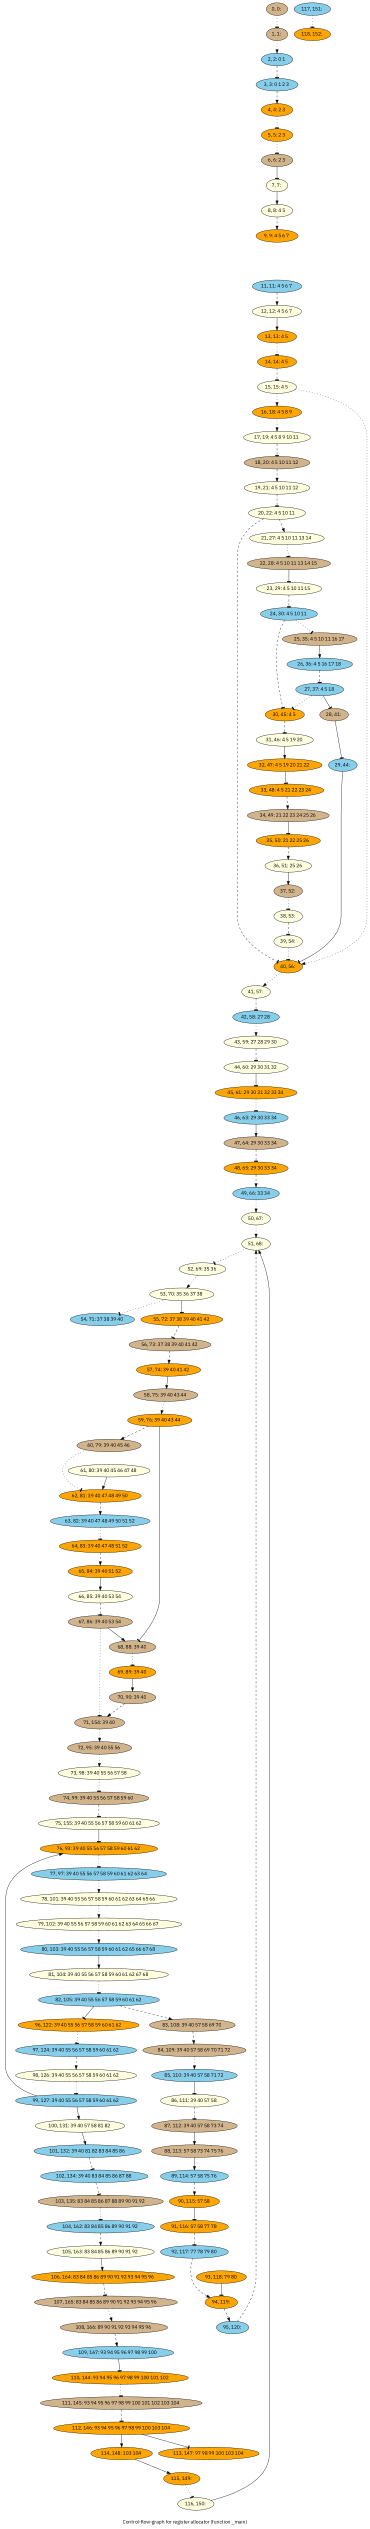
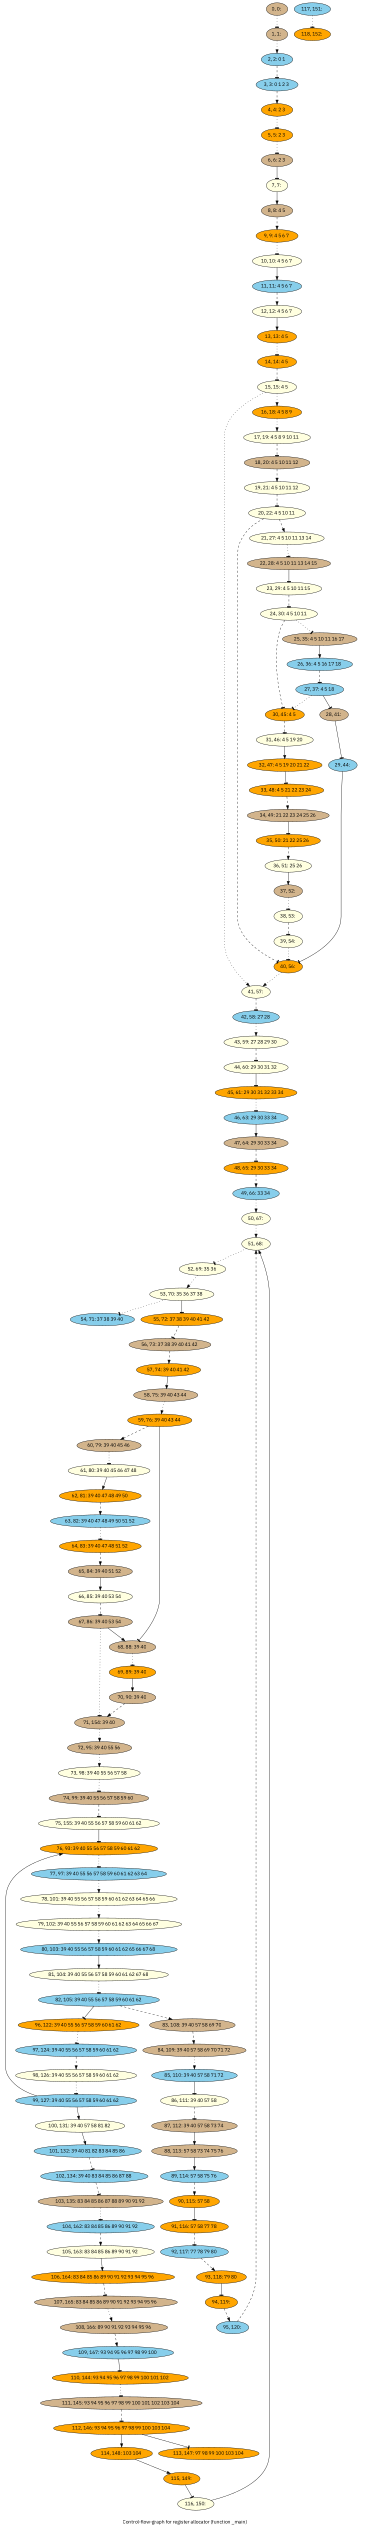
  digraph {
    fontname="IBM Plex Sans"
    label="Control-flow-graph for register allocator (function _main)"
    node [fillcolor=orange fontname="IBM Plex Sans" style=filled]
    edge [arrowhead=tee fontname="IBM Plex Sans" style=dashed]
    n1 [fillcolor=tan label="0, 0: "]
    n2 [fillcolor=tan label="1, 1: "]
    n3 [fillcolor=skyblue label="2, 2: 0 1 "]
    n4 [fillcolor=skyblue label="3, 3: 0 1 2 3 "]
    n5 [label="4, 4: 2 3 "]
    n6 [label="5, 5: 2 3 "]
    n7 [fillcolor=tan label="6, 6: 2 3 "]
    n8 [fillcolor=lightyellow label="7, 7: "]
-   n9 [fillcolor=lightyellow label="8, 8: 4 5 "]
+   n9 [fillcolor=tan label="8, 8: 4 5 "]
    n10 [label="9, 9: 4 5 6 7 "]
+   n11 [fillcolor=lightyellow label="10, 10: 4 5 6 7 "]
    n12 [fillcolor=skyblue label="11, 11: 4 5 6 7 "]
    n13 [fillcolor=lightyellow label="12, 12: 4 5 6 7 "]
    n14 [label="13, 13: 4 5 "]
    n15 [label="14, 14: 4 5 "]
    n16 [fillcolor=lightyellow label="15, 15: 4 5 "]
    n17 [label="16, 18: 4 5 8 9 "]
    n18 [label="40, 56: "]
    n19 [fillcolor=lightyellow label="17, 19: 4 5 8 9 10 11 "]
    n20 [fillcolor=lightyellow label="41, 57: "]
    n21 [fillcolor=tan label="18, 20: 4 5 10 11 12 "]
    n22 [fillcolor=lightyellow label="19, 21: 4 5 10 11 12 "]
    n23 [fillcolor=lightyellow label="20, 22: 4 5 10 11 "]
    n24 [fillcolor=lightyellow label="21, 27: 4 5 10 11 13 14 "]
    n25 [fillcolor=tan label="22, 28: 4 5 10 11 13 14 15 "]
    n26 [fillcolor=lightyellow label="23, 29: 4 5 10 11 15 "]
-   n27 [fillcolor=skyblue label="24, 30: 4 5 10 11 "]
+   n27 [fillcolor=lightyellow label="24, 30: 4 5 10 11 "]
    n28 [fillcolor=tan label="25, 35: 4 5 10 11 16 17 "]
    n29 [label="30, 45: 4 5 "]
    n30 [fillcolor=skyblue label="26, 36: 4 5 16 17 18 "]
    n31 [fillcolor=lightyellow label="31, 46: 4 5 19 20 "]
    n32 [fillcolor=skyblue label="27, 37: 4 5 18 "]
    n33 [fillcolor=tan label="28, 41: "]
    n34 [fillcolor=skyblue label="29, 44: "]
    n35 [label="32, 47: 4 5 19 20 21 22 "]
    n36 [label="33, 48: 4 5 21 22 23 24 "]
    n37 [fillcolor=tan label="34, 49: 21 22 23 24 25 26 "]
    n38 [label="35, 50: 21 22 25 26 "]
    n39 [fillcolor=lightyellow label="36, 51: 25 26 "]
    n40 [fillcolor=tan label="37, 52: "]
    n41 [fillcolor=lightyellow label="38, 53: "]
    n42 [fillcolor=lightyellow label="39, 54: "]
    n43 [fillcolor=skyblue label="42, 58: 27 28 "]
    n44 [fillcolor=lightyellow label="43, 59: 27 28 29 30 "]
    n45 [fillcolor=lightyellow label="44, 60: 29 30 31 32 "]
    n46 [label="45, 61: 29 30 31 32 33 34 "]
    n47 [fillcolor=skyblue label="46, 63: 29 30 33 34 "]
    n48 [fillcolor=tan label="47, 64: 29 30 33 34 "]
    n49 [label="48, 65: 29 30 33 34 "]
    n50 [fillcolor=skyblue label="49, 66: 33 34 "]
    n51 [fillcolor=lightyellow label="50, 67: "]
    n52 [fillcolor=lightyellow label="51, 68: "]
    n53 [fillcolor=lightyellow label="52, 69: 35 36 "]
    n54 [fillcolor=lightyellow label="53, 70: 35 36 37 38 "]
    n55 [fillcolor=skyblue label="54, 71: 37 38 39 40 "]
    n56 [label="55, 72: 37 38 39 40 41 42 "]
    n57 [fillcolor=tan label="56, 73: 37 38 39 40 41 42 "]
    n58 [label="57, 74: 39 40 41 42 "]
    n59 [fillcolor=tan label="58, 75: 39 40 43 44 "]
    n60 [label="59, 76: 39 40 43 44 "]
    n61 [fillcolor=tan label="60, 79: 39 40 45 46 "]
    n62 [fillcolor=tan label="68, 88: 39 40 "]
    n63 [fillcolor=lightyellow label="61, 80: 39 40 45 46 47 48 "]
    n64 [label="69, 89: 39 40 "]
    n65 [label="62, 81: 39 40 47 48 49 50 "]
    n66 [fillcolor=skyblue label="63, 82: 39 40 47 48 49 50 51 52 "]
    n67 [label="64, 83: 39 40 47 48 51 52 "]
-   n68 [label="65, 84: 39 40 51 52 "]
+   n68 [fillcolor=tan label="65, 84: 39 40 51 52 "]
    n69 [fillcolor=lightyellow label="66, 85: 39 40 53 54 "]
    n70 [fillcolor=tan label="67, 86: 39 40 53 54 "]
    n71 [fillcolor=tan label="71, 154: 39 40 "]
    n72 [fillcolor=tan label="72, 95: 39 40 55 56 "]
    n73 [fillcolor=tan label="70, 90: 39 40 "]
    n74 [fillcolor=lightyellow label="73, 98: 39 40 55 56 57 58 "]
    n75 [fillcolor=tan label="74, 99: 39 40 55 56 57 58 59 60 "]
    n76 [fillcolor=lightyellow label="75, 155: 39 40 55 56 57 58 59 60 61 62 "]
    n77 [label="76, 93: 39 40 55 56 57 58 59 60 61 62 "]
    n78 [fillcolor=skyblue label="77, 97: 39 40 55 56 57 58 59 60 61 62 63 64 "]
    n79 [fillcolor=lightyellow label="78, 101: 39 40 55 56 57 58 59 60 61 62 63 64 65 66 "]
    n80 [fillcolor=lightyellow label="79, 102: 39 40 55 56 57 58 59 60 61 62 63 64 65 66 67 "]
    n81 [fillcolor=skyblue label="80, 103: 39 40 55 56 57 58 59 60 61 62 65 66 67 68 "]
    n82 [fillcolor=lightyellow label="81, 104: 39 40 55 56 57 58 59 60 61 62 67 68 "]
    n83 [fillcolor=skyblue label="82, 105: 39 40 55 56 57 58 59 60 61 62 "]
    n84 [fillcolor=tan label="83, 108: 39 40 57 58 69 70 "]
    n85 [label="96, 122: 39 40 55 56 57 58 59 60 61 62 "]
    n86 [fillcolor=tan label="84, 109: 39 40 57 58 69 70 71 72 "]
    n87 [fillcolor=skyblue label="97, 124: 39 40 55 56 57 58 59 60 61 62 "]
    n88 [fillcolor=skyblue label="85, 110: 39 40 57 58 71 72 "]
    n89 [fillcolor=lightyellow label="86, 111: 39 40 57 58 "]
    n90 [fillcolor=tan label="87, 112: 39 40 57 58 73 74 "]
    n91 [fillcolor=tan label="88, 113: 57 58 73 74 75 76 "]
    n92 [fillcolor=skyblue label="89, 114: 57 58 75 76 "]
    n93 [label="90, 115: 57 58 "]
    n94 [label="91, 116: 57 58 77 78 "]
    n95 [fillcolor=skyblue label="92, 117: 77 78 79 80 "]
    n96 [label="93, 118: 79 80 "]
    n97 [label="94, 119: "]
    n98 [fillcolor=skyblue label="95, 120: "]
    n99 [fillcolor=lightyellow label="98, 126: 39 40 55 56 57 58 59 60 61 62 "]
    n100 [fillcolor=skyblue label="99, 127: 39 40 55 56 57 58 59 60 61 62 "]
    n101 [fillcolor=lightyellow label="100, 131: 39 40 57 58 81 82 "]
    n102 [fillcolor=skyblue label="101, 132: 39 40 81 82 83 84 85 86 "]
    n103 [fillcolor=skyblue label="102, 134: 39 40 83 84 85 86 87 88 "]
    n104 [fillcolor=tan label="103, 135: 83 84 85 86 87 88 89 90 91 92 "]
    n105 [fillcolor=skyblue label="104, 162: 83 84 85 86 89 90 91 92 "]
    n106 [fillcolor=lightyellow label="105, 163: 83 84 85 86 89 90 91 92 "]
    n107 [label="106, 164: 83 84 85 86 89 90 91 92 93 94 95 96 "]
    n108 [fillcolor=tan label="107, 165: 83 84 85 86 89 90 91 92 93 94 95 96 "]
    n109 [fillcolor=tan label="108, 166: 89 90 91 92 93 94 95 96 "]
    n110 [fillcolor=skyblue label="109, 167: 93 94 95 96 97 98 99 100 "]
    n111 [label="110, 144: 93 94 95 96 97 98 99 100 101 102 "]
    n112 [fillcolor=tan label="111, 145: 93 94 95 96 97 98 99 100 101 102 103 104 "]
    n113 [label="112, 146: 93 94 95 96 97 98 99 100 103 104 "]
    n114 [label="113, 147: 97 98 99 100 103 104 "]
    n115 [label="114, 148: 103 104 "]
    n116 [label="115, 149: "]
    n117 [fillcolor=lightyellow label="116, 150: "]
    n118 [fillcolor=skyblue label="117, 151: "]
    n119 [label="118, 152: "]
    n1 -> n2 [style=dotted]
    n2 -> n3 [arrowhead=normal style=dotted]
    n3 -> n4
    n4 -> n5 [arrowhead=normal]
    n5 -> n6 [style=dotted]
    n6 -> n7 [style=dotted]
    n7 -> n8 [style=solid]
    n8 -> n9 [arrowhead=normal style=solid]
    n9 -> n10 [arrowhead=normal]
+   n10 -> n11 [style=dotted]
+   n11 -> n12 [arrowhead=normal style=solid]
    n12 -> n13 [arrowhead=normal]
    n13 -> n14 [arrowhead=normal style=solid]
    n14 -> n15 [style=dotted]
    n15 -> n16
    n16 -> n17 [arrowhead=normal style=dotted]
-   n16 -> n18 [arrowhead=normal style=dotted]
+   n16 -> n20 [arrowhead=normal style=dotted]
    n17 -> n19 [arrowhead=normal style=dotted]
    n18 -> n20 [arrowhead=normal style=dotted]
    n19 -> n21
    n20 -> n43
    n21 -> n22 [arrowhead=normal]
    n22 -> n23
    n23 -> n18
    n23 -> n24 [arrowhead=normal]
    n24 -> n25 [style=dotted]
    n25 -> n26 [style=solid]
    n26 -> n27
    n27 -> n28 [style=dotted]
    n27 -> n29
    n28 -> n30 [arrowhead=normal style=solid]
    n29 -> n31
    n30 -> n32
    n31 -> n35 [arrowhead=normal style=solid]
    n32 -> n29 [style=dotted]
    n32 -> n33 [style=solid]
    n33 -> n34 [style=solid]
    n34 -> n18 [style=solid]
    n35 -> n36 [style=solid]
    n36 -> n37 [arrowhead=normal]
    n37 -> n38 [style=solid]
    n38 -> n39 [arrowhead=normal]
    n39 -> n40 [arrowhead=normal style=solid]
    n40 -> n41 [style=dotted]
    n41 -> n42
    n42 -> n18 [style=dotted]
    n43 -> n44 [arrowhead=normal style=dotted]
    n44 -> n45
    n45 -> n46 [style=solid]
    n46 -> n47 [style=dotted]
    n47 -> n48 [arrowhead=normal style=solid]
    n48 -> n49
    n49 -> n50 [arrowhead=normal]
    n50 -> n51 [arrowhead=normal style=dotted]
    n51 -> n52 [arrowhead=normal style=dotted]
    n52 -> n53 [style=dotted]
    n53 -> n54 [arrowhead=normal style=dotted]
    n54 -> n55 [style=dotted]
    n54 -> n56 [style=solid]
    n56 -> n57
    n57 -> n58 [arrowhead=normal]
    n58 -> n59 [arrowhead=normal style=solid]
    n59 -> n60 [arrowhead=normal style=dotted]
    n60 -> n61 [arrowhead=normal]
    n60 -> n62 [style=solid]
-   n61 -> n65 [style=dotted]
+   n61 -> n63 [style=dotted]
    n62 -> n64 [style=dotted]
    n63 -> n65 [arrowhead=normal style=solid]
    n64 -> n73 [arrowhead=normal style=solid]
    n65 -> n66 [arrowhead=normal]
    n66 -> n67 [style=dotted]
    n67 -> n68 [arrowhead=normal]
    n68 -> n69 [arrowhead=normal style=solid]
    n69 -> n70
    n70 -> n62 [arrowhead=normal style=solid]
    n70 -> n71 [style=dotted]
    n71 -> n72 [arrowhead=normal style=dotted]
    n72 -> n74 [arrowhead=normal style=dotted]
    n73 -> n71 [arrowhead=normal]
    n74 -> n75 [style=dotted]
    n75 -> n76
    n76 -> n77 [style=solid]
    n77 -> n78 [style=dotted]
    n78 -> n79 [arrowhead=normal style=dotted]
    n79 -> n80 [arrowhead=normal style=dotted]
    n80 -> n81 [arrowhead=normal style=dotted]
    n81 -> n82 [arrowhead=normal style=solid]
    n82 -> n83 [style=dotted]
    n83 -> n84 [arrowhead=normal]
    n83 -> n85 [style=solid]
    n84 -> n86 [arrowhead=normal]
    n85 -> n87 [style=dotted]
    n86 -> n88 [arrowhead=normal style=dotted]
    n87 -> n99 [arrowhead=normal]
    n88 -> n89 [style=solid]
    n89 -> n90
    n90 -> n91 [arrowhead=normal style=solid]
    n91 -> n92 [arrowhead=normal style=solid]
    n92 -> n93 [arrowhead=normal]
    n93 -> n94 [style=solid]
    n94 -> n95
-   n95 -> n97 [arrowhead=normal]
+   n95 -> n96 [arrowhead=normal]
    n96 -> n97 [style=solid]
    n97 -> n98 [arrowhead=normal]
    n98 -> n52 [arrowhead=normal]
    n99 -> n100 [style=dotted]
    n100 -> n77 [arrowhead=normal style=solid]
    n100 -> n101 [arrowhead=normal style=solid]
    n101 -> n102 [arrowhead=normal style=solid]
    n102 -> n103
    n103 -> n104
    n104 -> n105 [style=dotted]
    n105 -> n106 [arrowhead=normal]
    n106 -> n107 [arrowhead=normal style=solid]
    n107 -> n108
    n108 -> n109 [arrowhead=normal style=dotted]
    n109 -> n110 [arrowhead=normal]
    n110 -> n111 [style=solid]
    n111 -> n112 [style=dotted]
    n112 -> n113
    n113 -> n114 [style=solid]
    n113 -> n115 [arrowhead=normal style=solid]
    n115 -> n116 [arrowhead=normal style=solid]
-   n116 -> n117 [style=dotted]
+   n116 -> n117 [style=solid]
    n117 -> n52 [arrowhead=normal style=solid]
    n118 -> n119 [style=dotted]
  }
